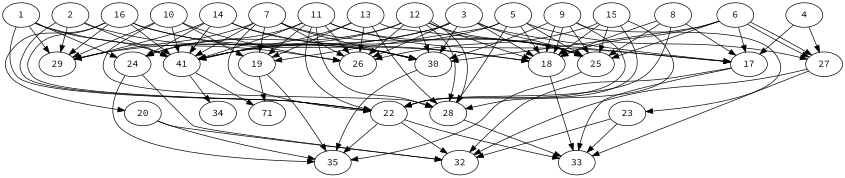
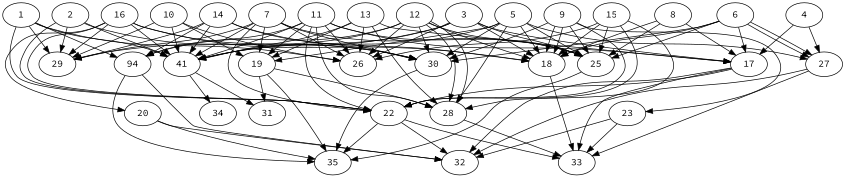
  digraph {
    fontname="Source Code Pro"
    node [alpha=0.02 fontname="Source Code Pro"]
    edge [fontname="Source Code Pro"]
    1 [alpha=0.16 expect_size=39149568]
    n2 [expect_size=27589632 label=41]
    22 [alpha=0.17 expect_size=28767232]
-   24 [alpha=0.08 expect_size=40711168]
+   24 [alpha=0.08 expect_size=40711168 label=94]
    26 [alpha=0.03 expect_size=29019136]
    29 [alpha=0.16 expect_size=49864704]
-   31 [alpha=0.13 expect_size=50256896 label=71]
+   31 [alpha=0.13 expect_size=50256896]
    34 [alpha=0.19 expect_size=38978560]
    32 [alpha=0.12 expect_size=6659072]
    33 [alpha=0.15 expect_size=46183424]
    35 [alpha=0.05 expect_size=11356160]
    2 [alpha=0.12 expect_size=11887616]
    30 [alpha=0.06 expect_size=28775424]
    3 [alpha=0.17 expect_size=16947200]
    17 [alpha=0.16 expect_size=48924672]
    18 [alpha=0.11 expect_size=33064960]
    25 [expect_size=29622272]
    4 [alpha=0.20 expect_size=31555584]
    27 [alpha=0.03 expect_size=34556928]
    5 [alpha=0.10 expect_size=10977280]
    19 [alpha=0.11 expect_size=38736896]
    28 [alpha=0.14 expect_size=24816640]
    6 [alpha=0.07 expect_size=21067776]
    7 [alpha=0.13 expect_size=51214336]
    8 [expect_size=31907840]
    9 [alpha=0.01 expect_size=30013440]
    23 [alpha=0.17 expect_size=45990912]
    10 [alpha=0.14 expect_size=26070016]
    11 [alpha=0.00 expect_size=43031552]
    12 [alpha=0.07 expect_size=34193408]
    13 [alpha=0.18 expect_size=15064064]
    14 [alpha=0.15 expect_size=8287232]
    15 [alpha=0.20 expect_size=7903232]
    16 [expect_size=31327232]
    20 [alpha=0.09 expect_size=40680448]
    1 -> n2
    1 -> 22
    1 -> 24
    1 -> 26
    1 -> 29
    n2 -> 31
    n2 -> 34
    22 -> 32
    22 -> 33
    22 -> 35
    24 -> 32
    24 -> 35
    2 -> n2
    2 -> 22
    2 -> 29
    2 -> 30
    30 -> 35
    3 -> n2
    3 -> 26
    3 -> 29
    3 -> 17
    3 -> 18
    3 -> 25
    17 -> 32
    17 -> 33
    18 -> 33
    25 -> 35
    4 -> 17
    4 -> 27
    27 -> 32
    27 -> 33
    5 -> n2
-   3 -> 30
+   5 -> 30
    5 -> 18
    5 -> 25
    5 -> 27
    5 -> 19
    5 -> 28
    19 -> 31
    19 -> 35
    28 -> 33
    6 -> 30
    6 -> 17
    6 -> 18
    6 -> 25
    6 -> 27
    6 -> 27
    7 -> n2
    7 -> 22
    7 -> 26
    7 -> 29
    7 -> 30
    7 -> 25
    7 -> 19
-   8 -> 22
+   17 -> 22
    8 -> 17
    8 -> 18
    8 -> 25
    9 -> 22
    9 -> 30
    9 -> 18
    9 -> 18
    9 -> 25
    9 -> 23
    23 -> 32
    23 -> 33
    10 -> n2
    10 -> 26
    10 -> 29
    10 -> 19
-   10 -> 28
+   19 -> 28
    11 -> n2
    11 -> 22
    11 -> 24
    11 -> 26
    11 -> 17
    11 -> 25
    11 -> 19
    11 -> 28
    12 -> n2
    12 -> 24
    12 -> 26
    12 -> 30
    12 -> 18
    12 -> 25
    12 -> 28
    12 -> 28
    13 -> n2
    13 -> 26
    13 -> 17
    13 -> 19
    13 -> 28
    14 -> n2
    14 -> 24
    14 -> 29
    14 -> 30
    14 -> 18
    15 -> 22
    15 -> 26
    15 -> 18
    15 -> 25
    15 -> 28
    16 -> n2
    16 -> 22
    16 -> 29
    16 -> 30
    16 -> 18
    16 -> 20
    20 -> 32
    20 -> 35
  }
